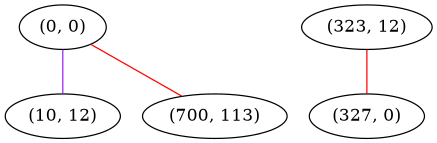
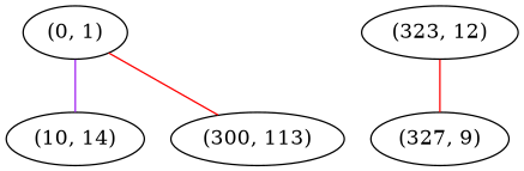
  graph {
    edge [color=red weight=1]
-   "(0, 0)"
-   "(10, 12)"
-   "(300, 113)" [label="(700, 113)"]
+   "(0, 0)" [label="(0, 1)"]
+   "(10, 12)" [label="(10, 14)"]
+   "(300, 113)"
    "(323, 12)"
-   "(327, 9)" [label="(327, 0)"]
+   "(327, 9)"
    "(0, 0)" -- "(10, 12)" [color=purple weight=4]
    "(0, 0)" -- "(300, 113)"
    "(323, 12)" -- "(327, 9)"
  }
